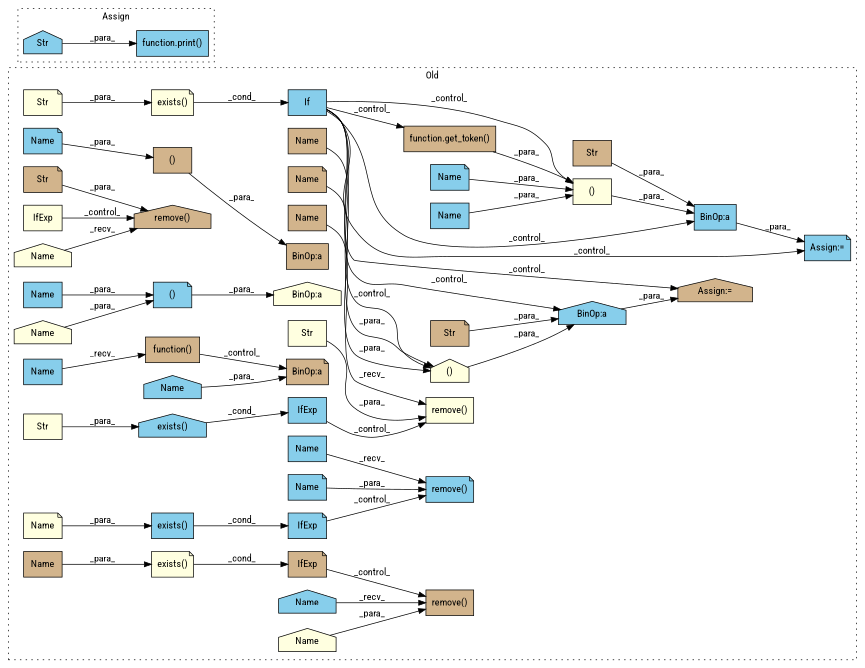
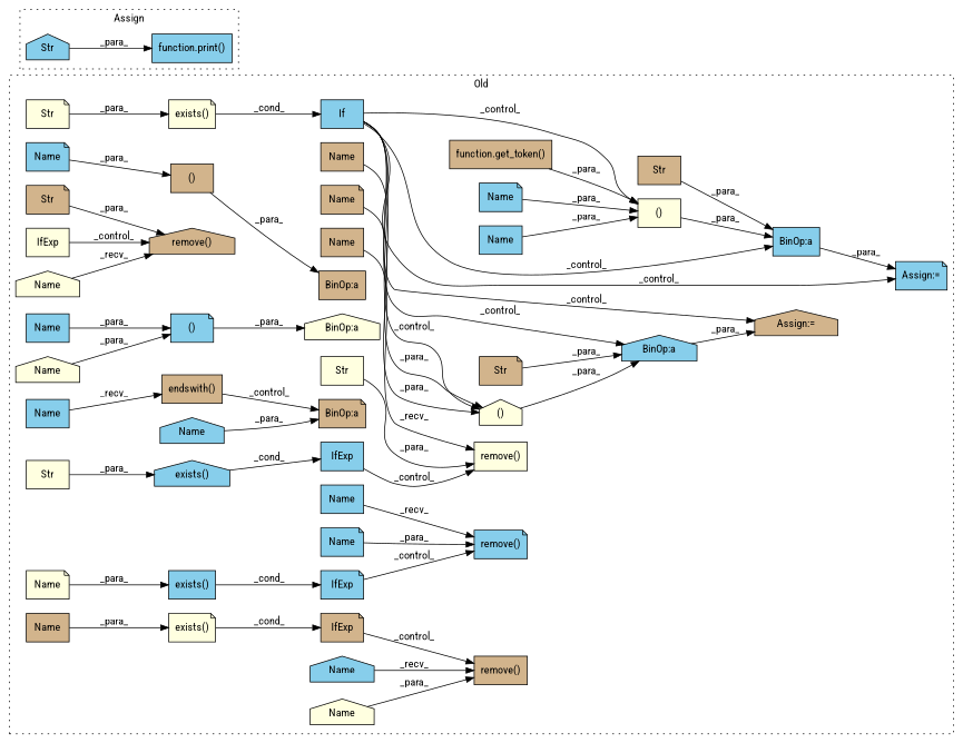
  digraph {
    fontname="Roboto Condensed"
    rankdir=LR
    node [a=87 fillcolor=skyblue fontname="Roboto Condensed" l=4 shape=box style=filled]
    edge [fontname="Roboto Condensed"]
-   n1 [a=75 fillcolor=tan l="14,1" label="function()" s="3389,3409"]
+   n1 [a=75 fillcolor=tan l="14,1" label="endswith()" s="3389,3409"]
    n2 [a=82 fillcolor=tan l=3 label="BinOp:a" s=3482 shape=note]
    n3 [a=54 fillcolor=lightyellow l=10 label="()" s=2927]
    n4 [a=96 l=3 label=If s=2777]
    n5 [a=82 l=3 label="BinOp:a" s=2912]
    n6 [a=54 l=6 label="()" s=2423 shape=note]
    n7 [a=82 l=3 label="BinOp:a" s=3037 shape=house]
    n8 [a=54 fillcolor=lightyellow label="()" s=3045 shape=house]
    n9 [a=82 fillcolor=lightyellow l=3 label="BinOp:a" s=2417 shape=house]
    n10 [a=66 fillcolor=tan l=80 label=Str s=2832]
    n11 [a=66 fillcolor=tan l=62 label=Str s=2975 shape=note]
    n12 [a=75 fillcolor=lightyellow l="15,1" label="exists()" s="2780,2803" shape=note]
    n13 [a=66 fillcolor=lightyellow l=8 label=Str s=2795 shape=note]
    n14 [a=54 fillcolor=tan l=5 label="()" s=2765]
    n15 [a=82 fillcolor=tan l=3 label="BinOp:a" s=2759]
    n16 [a=75 l="15,1" label="exists()" s="3222,3241"]
    n17 [a=51 l="4,6" label=IfExp s="3218,3242" shape=note]
    n18 [a=75 fillcolor=lightyellow l="15,1" label="exists()" s="2463,2482" shape=note]
    n19 [a=51 fillcolor=tan l="4,6" label=IfExp s="2459,2483" shape=note]
    n20 [a=75 fillcolor=tan l=11 label="function.get_token()" s=2916]
    n21 [a=75 fillcolor=tan l="10,1" label="remove()" s="2444,2458"]
    n22 [a=75 l="10,1" label="remove()" s="3203,3217" shape=note]
    n23 [a=68 fillcolor=tan l=3 label="Assign:=" s=2972 shape=house]
    n24 [a=75 fillcolor=lightyellow l="10,1" label="remove()" s="2517,2535"]
    n25 [a=66 fillcolor=lightyellow l=8 label=Str s=2527]
    n26 [a=51 l="4,6" label=IfExp s="2536,2564"]
    n27 [a=75 l="15,1" label="exists()" s="2540,2563" shape=house]
    n28 [a=66 fillcolor=lightyellow l=8 label=Str s=2555]
    n29 [a=75 fillcolor=tan l="10,1" label="remove()" s="3103,3121" shape=house]
    n30 [a=66 fillcolor=tan l=8 label=Str s=3113 shape=note]
    n31 [a=51 fillcolor=lightyellow l="4,6" label=IfExp s="3122,3150"]
    n32 [a=68 l=3 label="Assign:=" s=2829 shape=note]
    n33 [fillcolor=tan l=2 label=Name s=3047]
    n34 [l=2 label=Name s=2763 shape=note]
    n35 [fillcolor=lightyellow l=2 label=Name s=2421 shape=house]
    n36 [l=2 label=Name s=2929 shape=note]
    n37 [label=Name s=2425]
    n38 [label=Name s=3389]
    n39 [label=Name s=3213 shape=note]
    n40 [fillcolor=lightyellow label=Name s=3237 shape=note]
    n41 [label=Name s=3485 shape=house]
    n42 [label=Name s=2933]
    n43 [fillcolor=tan label=Name s=2478]
    n44 [fillcolor=tan label=Name s=3041 shape=note]
    n45 [fillcolor=lightyellow label=Name s=2454 shape=house]
    n46 [fillcolor=tan l=2 label=Name s=2517]
    n47 [l=2 label=Name s=2444 shape=house]
    n48 [fillcolor=lightyellow l=2 label=Name s=3103 shape=house]
    n49 [l=2 label=Name s=3203]
    n50 [a=75 l="6,1" label="function.print()" s="3491,3529"]
    n51 [a=66 l=32 label=Str s=3497 shape=house]
    subgraph cluster_1 {
      label=Old
      style=dotted
      n1
      n2
      n3
      n4
      n5
      n6
      n7
      n8
      n9
      n10
      n11
      n12
      n13
      n14
      n15
      n16
      n17
      n18
      n19
      n20
      n21
      n22
      n23
      n24
      n25
      n26
      n27
      n28
      n29
      n30
      n31
      n32
      n33
      n34
      n35
      n36
      n37
      n38
      n39
      n40
      n41
      n42
      n43
      n44
      n45
      n46
      n47
      n48
      n49
    }
    subgraph cluster_2 {
      label=Assign
      style=dotted
      n50
      n51
    }
    n1 -> n2 [label=_control_]
    n3 -> n5 [label=_para_]
    n4 -> n3 [label=_control_]
    n4 -> n5 [label=_control_]
    n4 -> n7 [label=_control_]
    n4 -> n8 [label=_control_]
-   n4 -> n20 [label=_control_]
    n4 -> n23 [label=_control_]
    n4 -> n32 [label=_control_]
    n5 -> n32 [label=_para_]
    n6 -> n9 [label=_para_]
    n7 -> n23 [label=_para_]
    n8 -> n7 [label=_para_]
    n10 -> n5 [label=_para_]
    n11 -> n7 [label=_para_]
    n12 -> n4 [label=_cond_]
    n13 -> n12 [label=_para_]
    n14 -> n15 [label=_para_]
    n16 -> n17 [label=_cond_]
    n17 -> n22 [label=_control_]
    n18 -> n19 [label=_cond_]
    n19 -> n21 [label=_control_]
    n20 -> n3 [label=_para_]
    n25 -> n24 [label=_para_]
    n26 -> n24 [label=_control_]
    n27 -> n26 [label=_cond_]
    n28 -> n27 [label=_para_]
    n30 -> n29 [label=_para_]
    n31 -> n29 [label=_control_]
    n33 -> n8 [label=_para_]
    n34 -> n14 [label=_para_]
    n35 -> n6 [label=_para_]
    n36 -> n3 [label=_para_]
    n37 -> n6 [label=_para_]
    n38 -> n1 [label=_recv_]
    n39 -> n22 [label=_para_]
    n40 -> n16 [label=_para_]
    n41 -> n2 [label=_para_]
    n42 -> n3 [label=_para_]
    n43 -> n18 [label=_para_]
    n44 -> n8 [label=_para_]
    n45 -> n21 [label=_para_]
    n46 -> n24 [label=_recv_]
    n47 -> n21 [label=_recv_]
    n48 -> n29 [label=_recv_]
    n49 -> n22 [label=_recv_]
    n51 -> n50 [label=_para_]
  }
